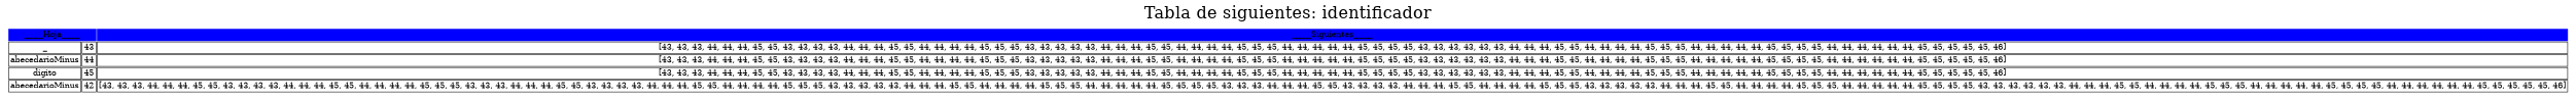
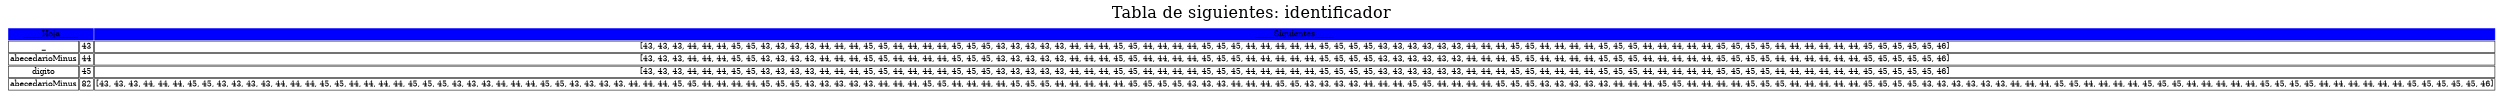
  digraph {
    fontsize=30
    label=<Tabla de siguientes: identificador>
    labelloc=t
    rankdir=LR
-   n1 [label=< <table border='0' cellborder='1' cellspacing='2'> <tr><td colspan='2' color='blue' bgcolor='blue'>_____Hoja_____</td><td color='blue' bgcolor='blue'>_____Siguientes_____</td></tr> <tr><td>_</td><td>43</td><td>[43, 43, 43, 44, 44, 44, 45, 45, 43, 43, 43, 43, 44, 44, 44, 45, 45, 44, 44, 44, 44, 45, 45, 45, 43, 43, 43, 43, 43, 44, 44, 44, 45, 45, 44, 44, 44, 44, 45, 45, 45, 44, 44, 44, 44, 44, 45, 45, 45, 45, 43, 43, 43, 43, 43, 43, 44, 44, 44, 45, 45, 44, 44, 44, 44, 45, 45, 45, 44, 44, 44, 44, 44, 45, 45, 45, 45, 44, 44, 44, 44, 44, 44, 45, 45, 45, 45, 45, 46]</td></tr> <tr><td>abecedarioMinus</td><td>44</td><td>[43, 43, 43, 44, 44, 44, 45, 45, 43, 43, 43, 43, 44, 44, 44, 45, 45, 44, 44, 44, 44, 45, 45, 45, 43, 43, 43, 43, 43, 44, 44, 44, 45, 45, 44, 44, 44, 44, 45, 45, 45, 44, 44, 44, 44, 44, 45, 45, 45, 45, 43, 43, 43, 43, 43, 43, 44, 44, 44, 45, 45, 44, 44, 44, 44, 45, 45, 45, 44, 44, 44, 44, 44, 45, 45, 45, 45, 44, 44, 44, 44, 44, 44, 45, 45, 45, 45, 45, 46]</td></tr> <tr><td>digito</td><td>45</td><td>[43, 43, 43, 44, 44, 44, 45, 45, 43, 43, 43, 43, 44, 44, 44, 45, 45, 44, 44, 44, 44, 45, 45, 45, 43, 43, 43, 43, 43, 44, 44, 44, 45, 45, 44, 44, 44, 44, 45, 45, 45, 44, 44, 44, 44, 44, 45, 45, 45, 45, 43, 43, 43, 43, 43, 43, 44, 44, 44, 45, 45, 44, 44, 44, 44, 45, 45, 45, 44, 44, 44, 44, 44, 45, 45, 45, 45, 44, 44, 44, 44, 44, 44, 45, 45, 45, 45, 45, 46]</td></tr> <tr><td>abecedarioMinus</td><td>42</td><td>[43, 43, 43, 44, 44, 44, 45, 45, 43, 43, 43, 43, 44, 44, 44, 45, 45, 44, 44, 44, 44, 45, 45, 45, 43, 43, 43, 44, 44, 44, 45, 45, 43, 43, 43, 43, 44, 44, 44, 45, 45, 44, 44, 44, 44, 45, 45, 45, 43, 43, 43, 43, 43, 44, 44, 44, 45, 45, 44, 44, 44, 44, 45, 45, 45, 44, 44, 44, 44, 44, 45, 45, 45, 45, 43, 43, 43, 44, 44, 44, 45, 45, 43, 43, 43, 43, 44, 44, 44, 45, 45, 44, 44, 44, 44, 45, 45, 45, 43, 43, 43, 43, 43, 44, 44, 44, 45, 45, 44, 44, 44, 44, 45, 45, 45, 44, 44, 44, 44, 44, 45, 45, 45, 45, 43, 43, 43, 43, 43, 43, 44, 44, 44, 45, 45, 44, 44, 44, 44, 45, 45, 45, 44, 44, 44, 44, 44, 45, 45, 45, 45, 44, 44, 44, 44, 44, 44, 45, 45, 45, 45, 45, 46]</td></tr> </table> > shape=plaintext]
+   n1 [label=< <table border='0' cellborder='1' cellspacing='2'> <tr><td colspan='2' color='blue' bgcolor='blue'>_____Hoja_____</td><td color='blue' bgcolor='blue'>_____Siguientes_____</td></tr> <tr><td>_</td><td>43</td><td>[43, 43, 43, 44, 44, 44, 45, 45, 43, 43, 43, 43, 44, 44, 44, 45, 45, 44, 44, 44, 44, 45, 45, 45, 43, 43, 43, 43, 43, 44, 44, 44, 45, 45, 44, 44, 44, 44, 45, 45, 45, 44, 44, 44, 44, 44, 45, 45, 45, 45, 43, 43, 43, 43, 43, 43, 44, 44, 44, 45, 45, 44, 44, 44, 44, 45, 45, 45, 44, 44, 44, 44, 44, 45, 45, 45, 45, 44, 44, 44, 44, 44, 44, 45, 45, 45, 45, 45, 46]</td></tr> <tr><td>abecedarioMinus</td><td>44</td><td>[43, 43, 43, 44, 44, 44, 45, 45, 43, 43, 43, 43, 44, 44, 44, 45, 45, 44, 44, 44, 44, 45, 45, 45, 43, 43, 43, 43, 43, 44, 44, 44, 45, 45, 44, 44, 44, 44, 45, 45, 45, 44, 44, 44, 44, 44, 45, 45, 45, 45, 43, 43, 43, 43, 43, 43, 44, 44, 44, 45, 45, 44, 44, 44, 44, 45, 45, 45, 44, 44, 44, 44, 44, 45, 45, 45, 45, 44, 44, 44, 44, 44, 44, 45, 45, 45, 45, 45, 46]</td></tr> <tr><td>digito</td><td>45</td><td>[43, 43, 43, 44, 44, 44, 45, 45, 43, 43, 43, 43, 44, 44, 44, 45, 45, 44, 44, 44, 44, 45, 45, 45, 43, 43, 43, 43, 43, 44, 44, 44, 45, 45, 44, 44, 44, 44, 45, 45, 45, 44, 44, 44, 44, 44, 45, 45, 45, 45, 43, 43, 43, 43, 43, 43, 44, 44, 44, 45, 45, 44, 44, 44, 44, 45, 45, 45, 44, 44, 44, 44, 44, 45, 45, 45, 45, 44, 44, 44, 44, 44, 44, 45, 45, 45, 45, 45, 46]</td></tr> <tr><td>abecedarioMinus</td><td>82</td><td>[43, 43, 43, 44, 44, 44, 45, 45, 43, 43, 43, 43, 44, 44, 44, 45, 45, 44, 44, 44, 44, 45, 45, 45, 43, 43, 43, 44, 44, 44, 45, 45, 43, 43, 43, 43, 44, 44, 44, 45, 45, 44, 44, 44, 44, 45, 45, 45, 43, 43, 43, 43, 43, 44, 44, 44, 45, 45, 44, 44, 44, 44, 45, 45, 45, 44, 44, 44, 44, 44, 45, 45, 45, 45, 43, 43, 43, 44, 44, 44, 45, 45, 43, 43, 43, 43, 44, 44, 44, 45, 45, 44, 44, 44, 44, 45, 45, 45, 43, 43, 43, 43, 43, 44, 44, 44, 45, 45, 44, 44, 44, 44, 45, 45, 45, 44, 44, 44, 44, 44, 45, 45, 45, 45, 43, 43, 43, 43, 43, 43, 44, 44, 44, 45, 45, 44, 44, 44, 44, 45, 45, 45, 44, 44, 44, 44, 44, 45, 45, 45, 45, 44, 44, 44, 44, 44, 44, 45, 45, 45, 45, 45, 46]</td></tr> </table> > shape=plaintext]
  }
